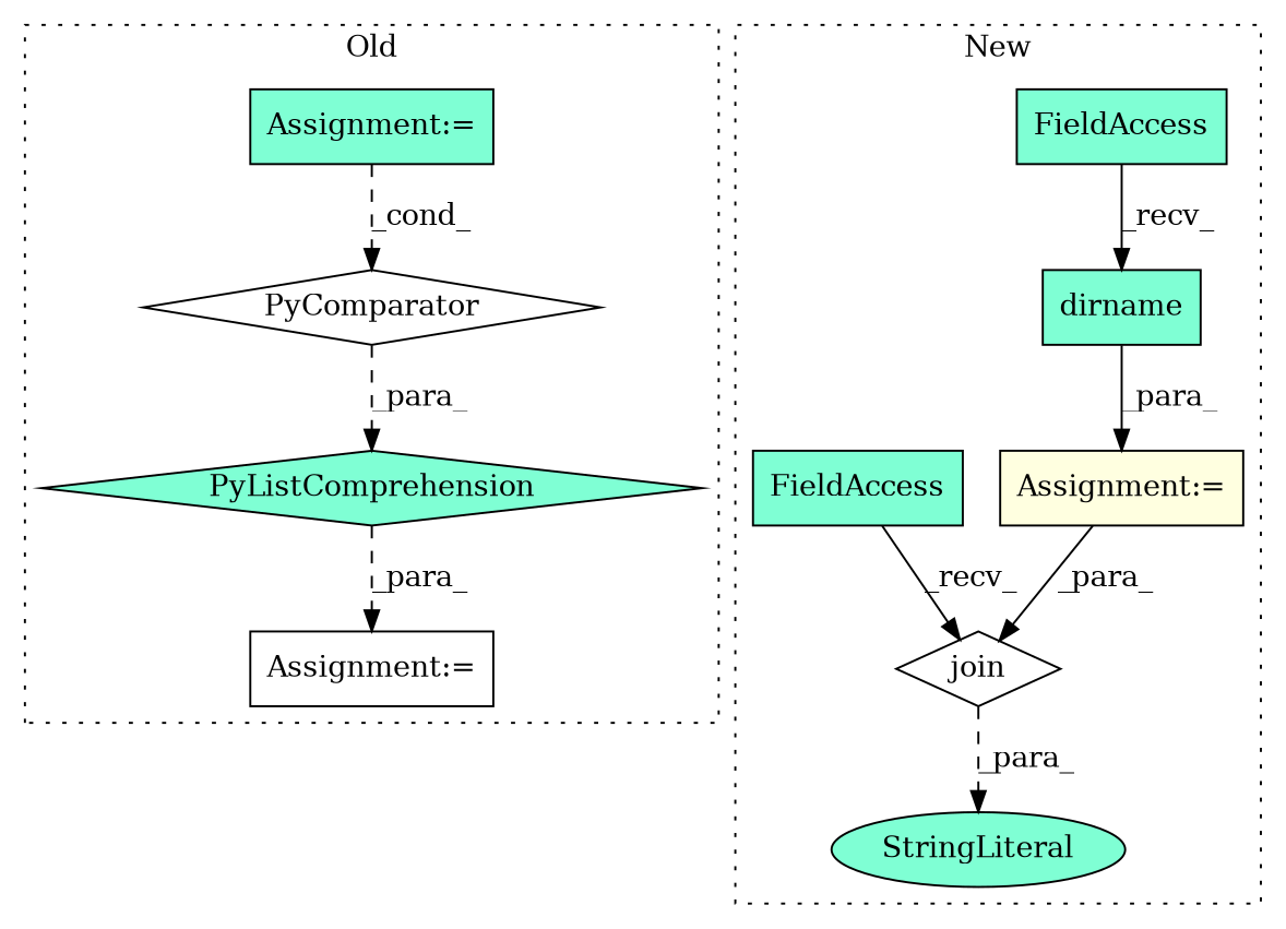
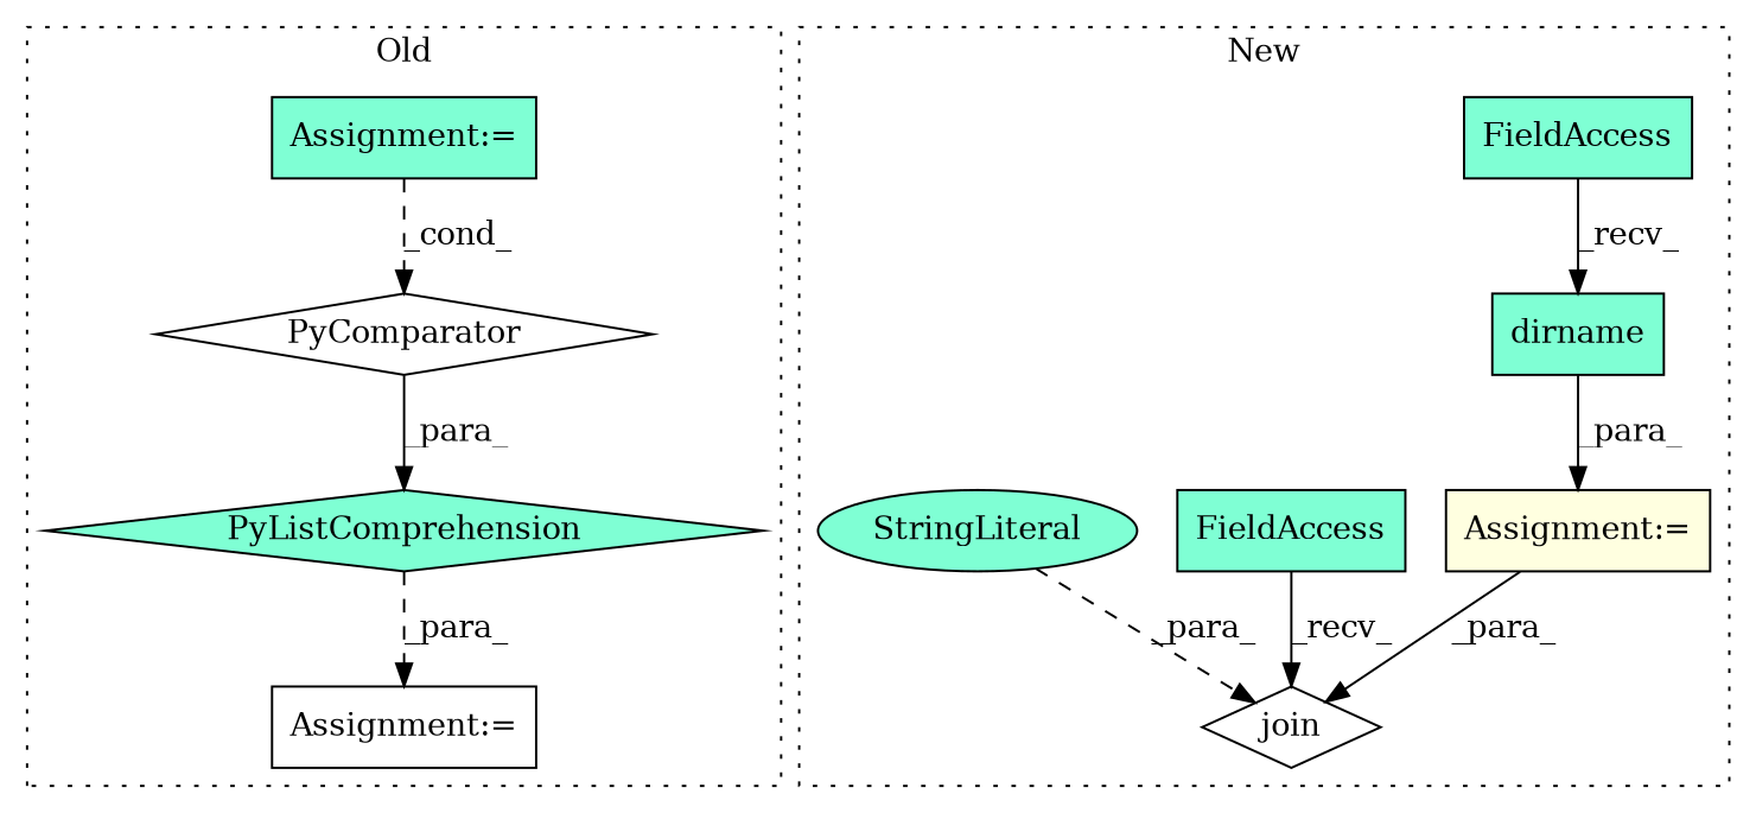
  digraph {
    node [a=7 fillcolor=aquamarine l=43 s=605 shape=box style=filled]
    edge [style=solid]
    n1 [a=109 l=118 label=PyListComprehension s=538 shape=diamond]
    n2 [label="Assignment:="]
    n3 [a=113 fillcolor=white label=PyComparator shape=diamond]
    n4 [fillcolor=white l=14 label="Assignment:=" s=524]
    n5 [a=32 l="8,1" label=dirname s="371,389"]
    n6 [fillcolor=lightyellow l=1 label="Assignment:=" s=334]
    n7 [a=22 l=2 label=FieldAccess s=363]
    n8 [a=32 fillcolor=white l="5,1" label=join s="531,562" shape=diamond]
    n9 [a=22 l=2 label=FieldAccess s=523]
    n10 [a=45 l=6 label=StringLiteral s=545 shape=ellipse]
    subgraph cluster_1 {
      label=Old
      style=dotted
      n1
      n2
      n3
      n4
    }
    subgraph cluster_2 {
      label=New
      style=dotted
      n5
      n6
      n7
      n8
      n9
      n10
    }
    n1 -> n4 [label=_para_ style=dashed]
    n2 -> n3 [label=_cond_ style=dashed]
-   n3 -> n1 [label=_para_ style=dashed]
+   n3 -> n1 [label=_para_]
    n5 -> n6 [label=_para_]
    n6 -> n8 [label=_para_]
    n7 -> n5 [label=_recv_]
    n9 -> n8 [label=_recv_]
-   n8 -> n10 [label=_para_ style=dashed]
+   n10 -> n8 [label=_para_ style=dashed]
  }
